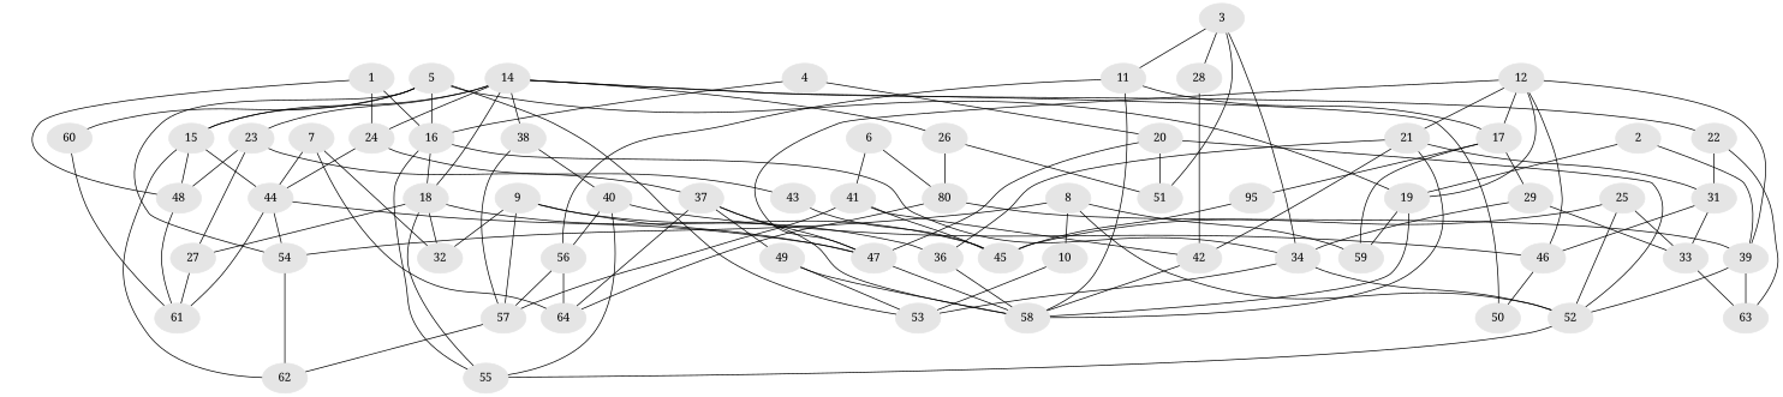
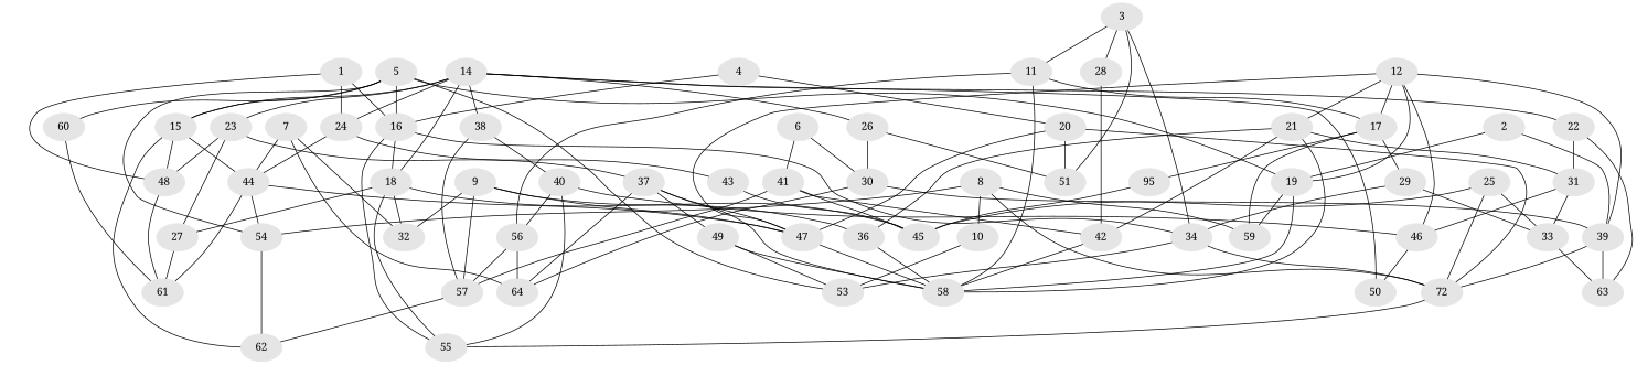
  graph {
    fontname="Noto Serif"
    node [color=gray90 fontname="Noto Serif" style=filled]
    edge [fontname="Noto Serif"]
    1
    16
    24
    48
    34
    18
    55
    44
    43
    61
    2
    19
    39
    59
    58
-   52
+   52 [label=72]
    63
    3
    11
    28
    51
    17
    56
    42
    53
    4
    20
    47
    5
    15
    54
    60
    62
    6
-   30 [label=80]
+   30
    41
    64
    45
    57
    7
    32
    8
    10
    9
    29
    n46 [label=95]
    12
    21
    46
    36
    31
    50
    38
    40
    14
    22
    23
    26
    27
    37
    33
    49
    25
    1 -- 16
    1 -- 24
    1 -- 48
    16 -- 34
    16 -- 18
    16 -- 55
    24 -- 44
    24 -- 43
    48 -- 61
    34 -- 52
    34 -- 53
    18 -- 55
    18 -- 32
    18 -- 36
    18 -- 27
    44 -- 61
    44 -- 47
    44 -- 54
    43 -- 45
    2 -- 19
    2 -- 39
    19 -- 59
    19 -- 58
    39 -- 52
    39 -- 63
    52 -- 55
    3 -- 34
    3 -- 11
    3 -- 28
    3 -- 51
    11 -- 58
    11 -- 17
    11 -- 56
    28 -- 42
    17 -- 59
    17 -- 29
    17 -- n46
    56 -- 64
    56 -- 57
    42 -- 58
    4 -- 16
    4 -- 20
    20 -- 52
    20 -- 51
    20 -- 47
    47 -- 58
    5 -- 16
    5 -- 19
    5 -- 53
    5 -- 15
    5 -- 54
    5 -- 60
    15 -- 48
    15 -- 44
    15 -- 62
    54 -- 62
    60 -- 61
    6 -- 30
    6 -- 41
    30 -- 39
    30 -- 64
    41 -- 42
    41 -- 45
    41 -- 57
    57 -- 62
    7 -- 44
    7 -- 64
    7 -- 32
    8 -- 59
    8 -- 52
    8 -- 54
    8 -- 10
    10 -- 53
    9 -- 47
    9 -- 45
    9 -- 57
    9 -- 32
    29 -- 34
    29 -- 33
    n46 -- 45
    12 -- 19
    12 -- 39
    12 -- 17
    12 -- 47
    12 -- 21
    12 -- 46
    21 -- 58
    21 -- 42
    21 -- 36
    21 -- 31
    46 -- 50
    36 -- 58
    31 -- 46
    31 -- 33
    38 -- 57
    38 -- 40
    40 -- 55
    40 -- 56
    40 -- 46
    14 -- 24
    14 -- 18
    14 -- 15
    14 -- 50
    14 -- 38
    14 -- 22
    14 -- 23
    14 -- 26
    22 -- 63
    22 -- 31
    23 -- 48
    23 -- 27
    23 -- 37
    26 -- 51
    26 -- 30
    27 -- 61
    37 -- 58
    37 -- 47
    37 -- 64
    37 -- 49
    33 -- 63
    49 -- 58
    49 -- 53
    25 -- 52
    25 -- 45
    25 -- 33
  }
